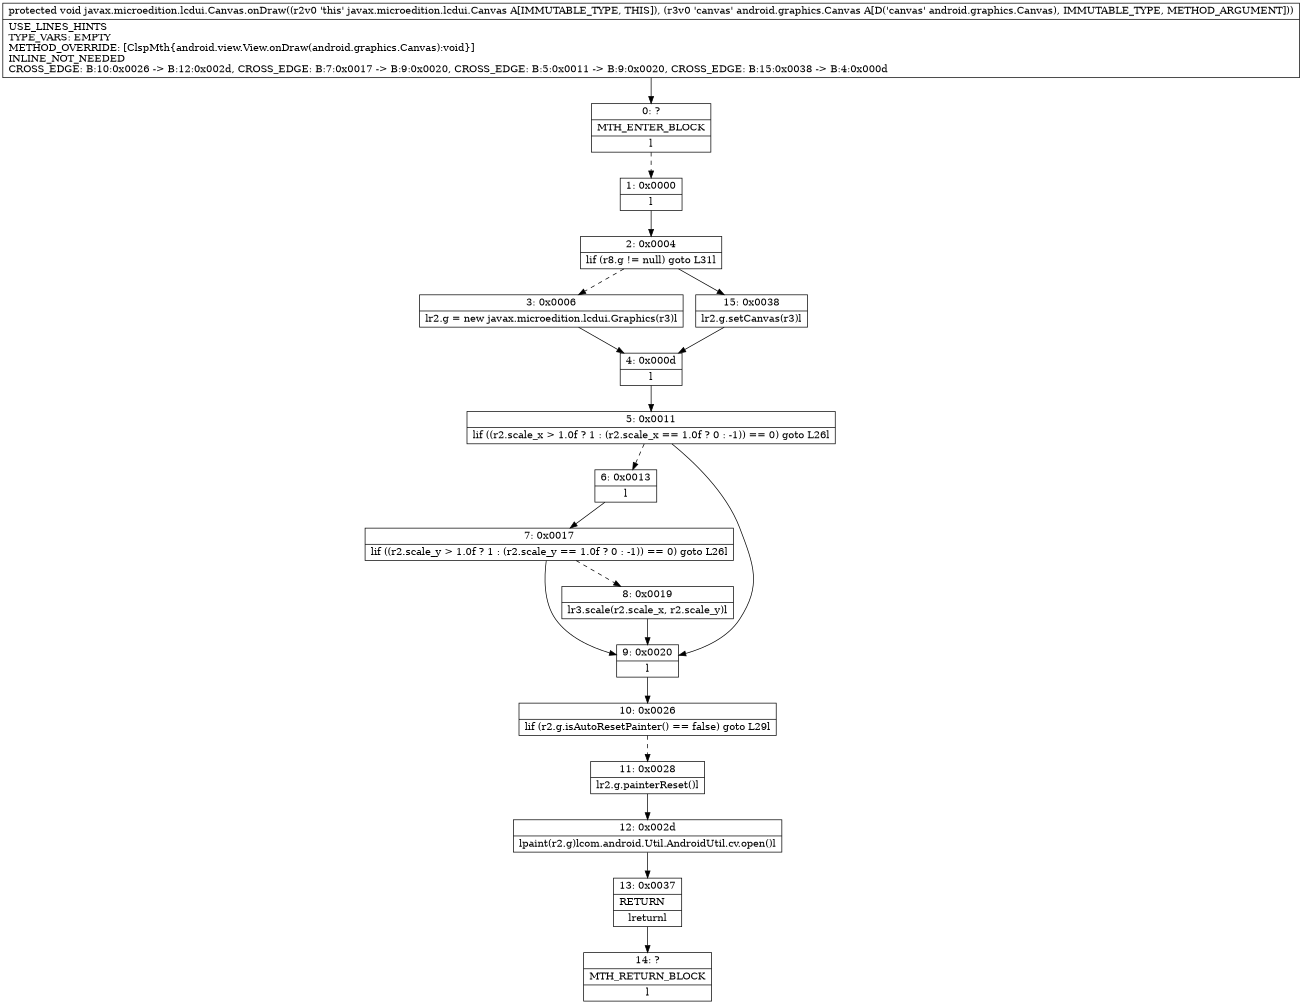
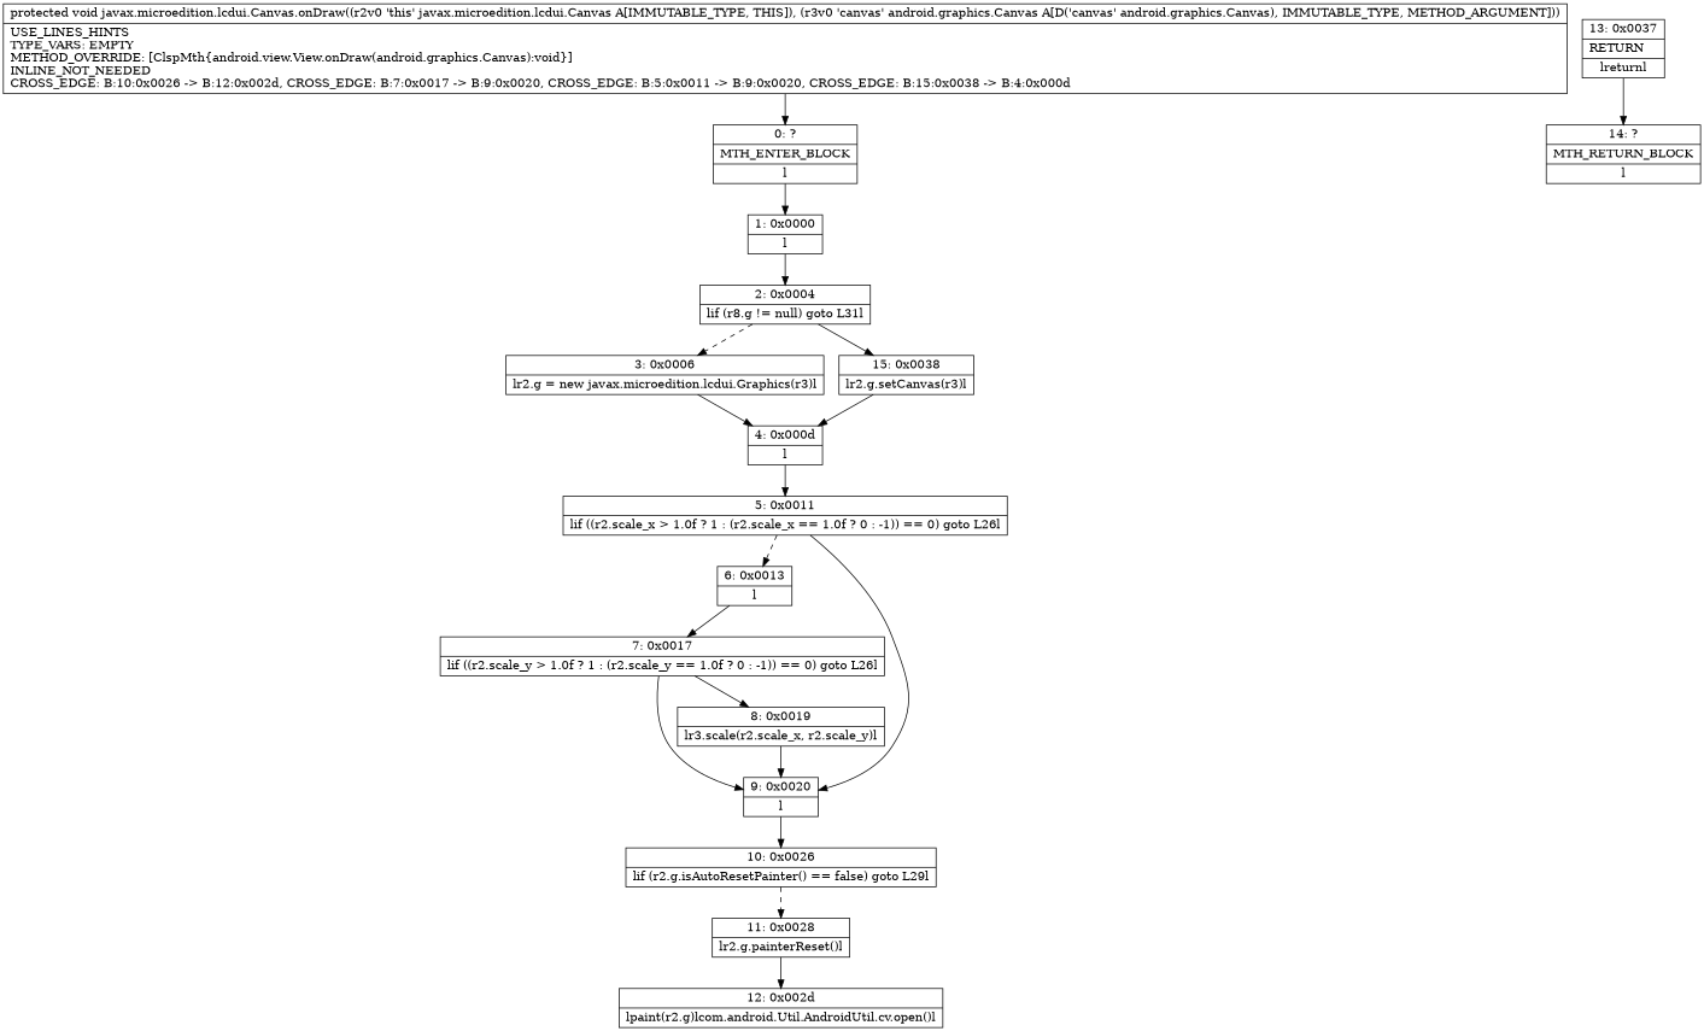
  digraph {
    node [shape=record]
    n1 [label="{0\:\ ?|MTH_ENTER_BLOCK\l|l}"]
    n2 [label="{1\:\ 0x0000|l}"]
    n3 [label="{2\:\ 0x0004|lif (r8.g != null) goto L31l}"]
    n4 [label="{3\:\ 0x0006|lr2.g = new javax.microedition.lcdui.Graphics(r3)l}"]
    n5 [label="{15\:\ 0x0038|lr2.g.setCanvas(r3)l}"]
    n6 [label="{4\:\ 0x000d|l}"]
    n7 [label="{5\:\ 0x0011|lif ((r2.scale_x \> 1.0f ? 1 : (r2.scale_x == 1.0f ? 0 : \-1)) == 0) goto L26l}"]
    n8 [label="{6\:\ 0x0013|l}"]
    n9 [label="{9\:\ 0x0020|l}"]
    n10 [label="{7\:\ 0x0017|lif ((r2.scale_y \> 1.0f ? 1 : (r2.scale_y == 1.0f ? 0 : \-1)) == 0) goto L26l}"]
    n11 [label="{10\:\ 0x0026|lif (r2.g.isAutoResetPainter() == false) goto L29l}"]
    n12 [label="{8\:\ 0x0019|lr3.scale(r2.scale_x, r2.scale_y)l}"]
    n13 [label="{11\:\ 0x0028|lr2.g.painterReset()l}"]
    n14 [label="{12\:\ 0x002d|lpaint(r2.g)lcom.android.Util.AndroidUtil.cv.open()l}"]
    n15 [label="{13\:\ 0x0037|RETURN\l|lreturnl}"]
    n16 [label="{14\:\ ?|MTH_RETURN_BLOCK\l|l}"]
    n17 [label="{protected void javax.microedition.lcdui.Canvas.onDraw((r2v0 'this' javax.microedition.lcdui.Canvas A[IMMUTABLE_TYPE, THIS]), (r3v0 'canvas' android.graphics.Canvas A[D('canvas' android.graphics.Canvas), IMMUTABLE_TYPE, METHOD_ARGUMENT]))  | USE_LINES_HINTS\lTYPE_VARS: EMPTY\lMETHOD_OVERRIDE: [ClspMth\{android.view.View.onDraw(android.graphics.Canvas):void\}]\lINLINE_NOT_NEEDED\lCROSS_EDGE: B:10:0x0026 \-\> B:12:0x002d, CROSS_EDGE: B:7:0x0017 \-\> B:9:0x0020, CROSS_EDGE: B:5:0x0011 \-\> B:9:0x0020, CROSS_EDGE: B:15:0x0038 \-\> B:4:0x000d\l}"]
-   n1 -> n2 [style=dashed]
+   n1 -> n2
    n2 -> n3
    n3 -> n4 [style=dashed]
    n3 -> n5
    n4 -> n6
    n5 -> n6
    n6 -> n7
    n7 -> n8 [style=dashed]
    n7 -> n9
    n8 -> n10
    n9 -> n11
    n10 -> n9
-   n10 -> n12 [style=dashed]
+   n10 -> n12 [style=solid]
    n11 -> n13 [style=dashed]
    n12 -> n9
    n13 -> n14
-   n14 -> n15
    n15 -> n16
    n17 -> n1
  }
